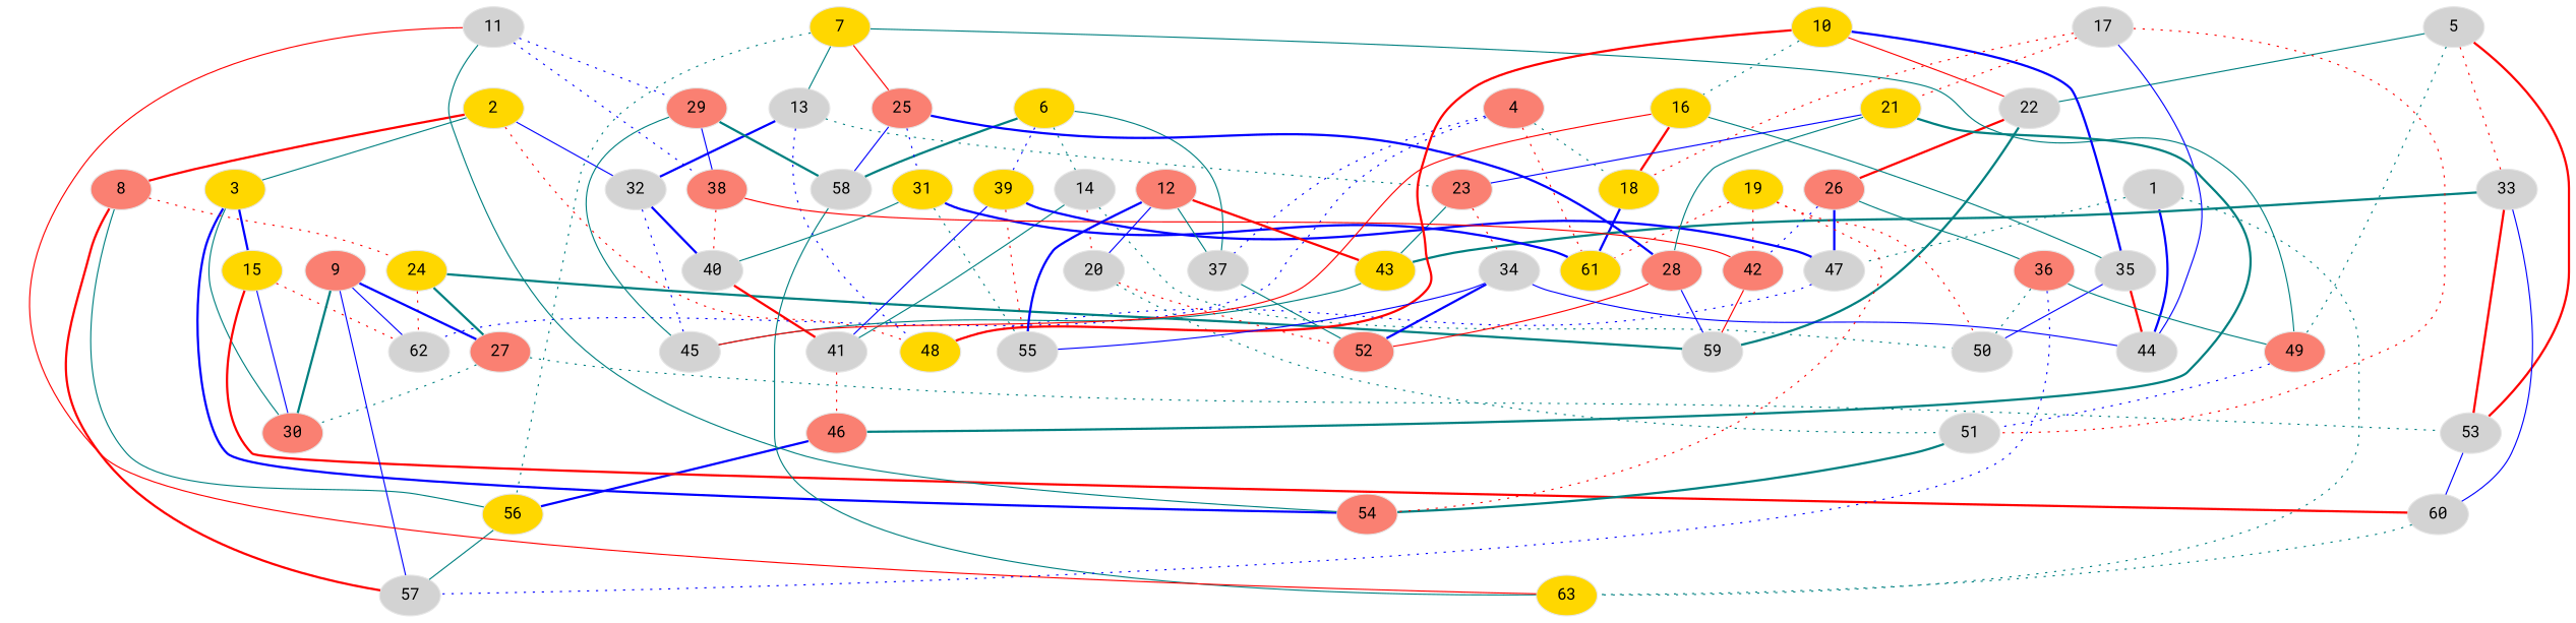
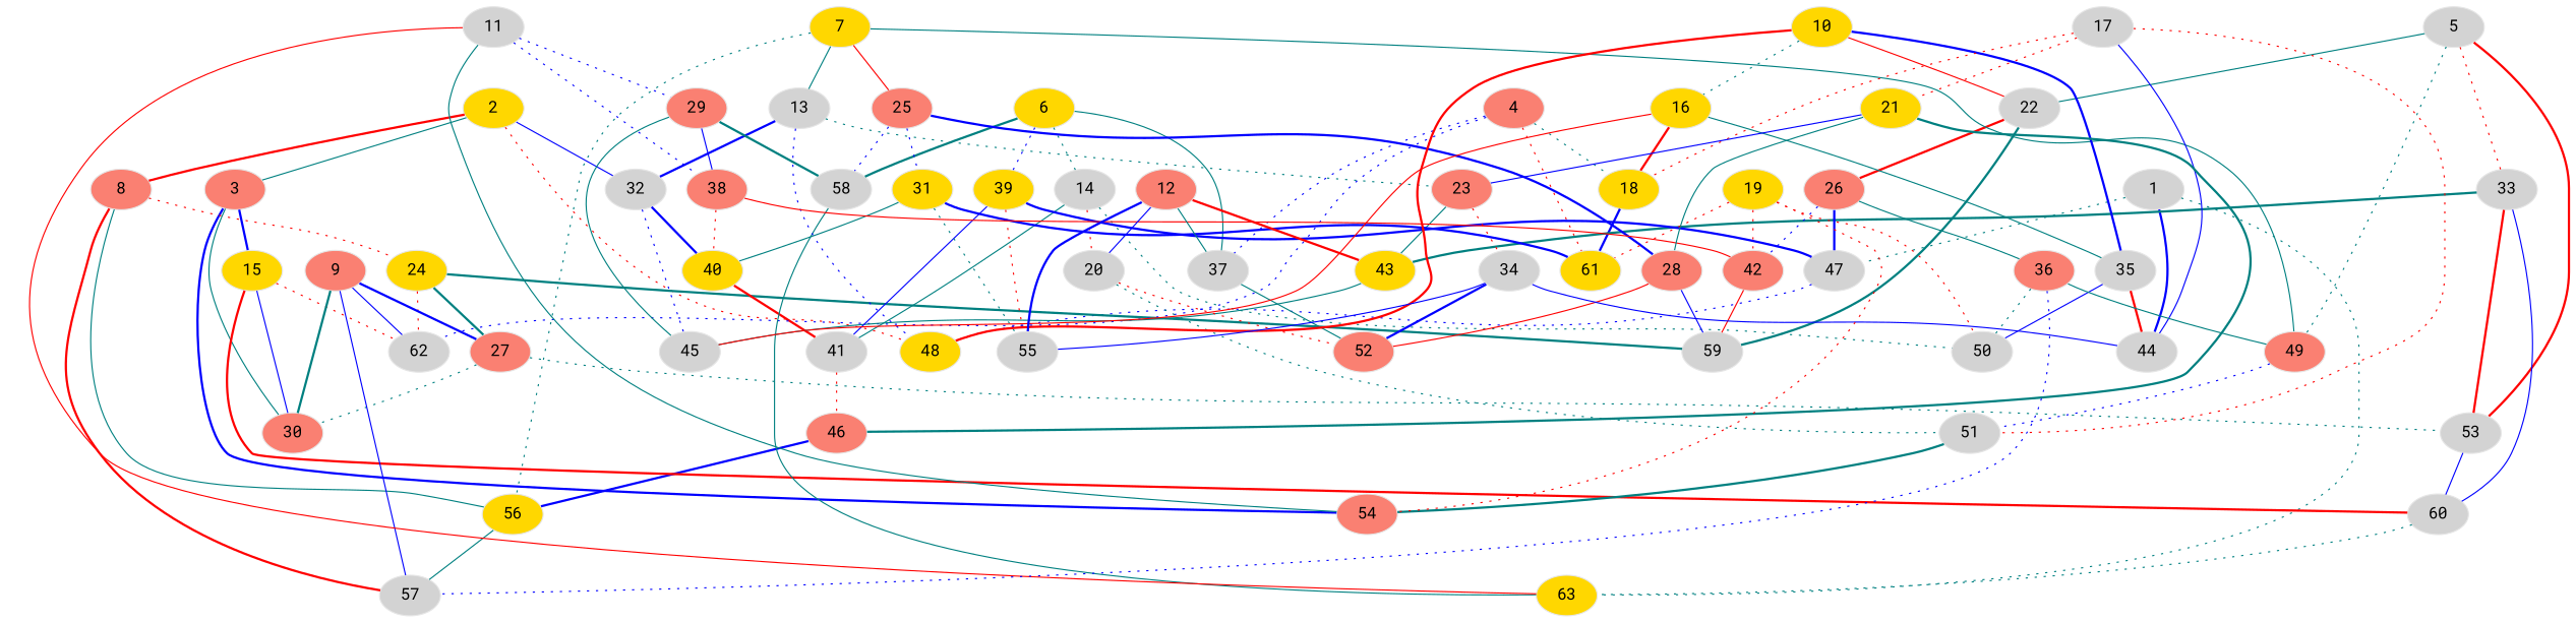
  graph {
    fontname="Roboto Mono"
    node [color=gray90 fillcolor=lightgrey fontname="Roboto Mono" style=filled]
    edge [color=teal fontname="Roboto Mono" style=dotted]
    1
    44
    47
    63 [fillcolor=gold]
    46 [fillcolor=salmon]
    56 [fillcolor=gold]
    48 [fillcolor=gold]
    2 [fillcolor=gold]
-   3 [fillcolor=gold]
+   3 [fillcolor=salmon]
    8 [fillcolor=salmon]
    32
    15 [fillcolor=gold]
    30 [fillcolor=salmon]
    54 [fillcolor=salmon]
    24 [fillcolor=gold]
    57
    45
-   40
+   40 [fillcolor=gold]
    62
    60
    4 [fillcolor=salmon]
    18 [fillcolor=gold]
    37
    61 [fillcolor=gold]
    52 [fillcolor=salmon]
    5
    22
    33
    49 [fillcolor=salmon]
    53
    26 [fillcolor=salmon]
    59
    43 [fillcolor=gold]
    51
    6 [fillcolor=gold]
    14
    39 [fillcolor=gold]
    58
    20
    41
    50
    55
    7 [fillcolor=gold]
    13
    25 [fillcolor=salmon]
    23 [fillcolor=salmon]
    28 [fillcolor=salmon]
    31 [fillcolor=gold]
    27 [fillcolor=salmon]
    9 [fillcolor=salmon]
    10 [fillcolor=gold]
    16 [fillcolor=gold]
    35
    11
    29 [fillcolor=salmon]
    38 [fillcolor=salmon]
    42 [fillcolor=salmon]
    12 [fillcolor=salmon]
    34
    17
    21 [fillcolor=gold]
    19 [fillcolor=gold]
    36 [fillcolor=salmon]
    1 -- 44 [color=blue style=bold]
    1 -- 47
    1 -- 63
    47 -- 48 [color=blue]
    46 -- 56 [color=blue style=bold]
    56 -- 57 [style=solid]
    2 -- 48 [color=red]
    2 -- 3 [style=solid]
    2 -- 8 [color=red style=bold]
    2 -- 32 [color=blue style=solid]
    3 -- 15 [color=blue style=bold]
    3 -- 30 [style=solid]
    3 -- 54 [color=blue style=bold]
    8 -- 56 [style=solid]
    8 -- 24 [color=red]
    8 -- 57 [color=red style=bold]
    32 -- 45 [color=blue]
    32 -- 40 [color=blue style=bold]
    15 -- 30 [color=blue style=solid]
    15 -- 62 [color=red]
    15 -- 60 [color=red style=bold]
    24 -- 62 [color=red]
    24 -- 59 [style=bold]
    24 -- 27 [style=bold]
    40 -- 41 [color=red style=bold]
    60 -- 63
    4 -- 62 [color=blue]
    4 -- 18
    4 -- 37 [color=blue]
    4 -- 61 [color=red]
    18 -- 61 [color=blue style=bold]
    37 -- 52 [style=solid]
    5 -- 22 [style=solid]
    5 -- 33 [color=red]
    5 -- 49
    5 -- 53 [color=red style=bold]
    22 -- 26 [color=red style=bold]
    22 -- 59 [style=bold]
    33 -- 60 [color=blue style=solid]
    33 -- 53 [color=red style=bold]
    33 -- 43 [style=bold]
    49 -- 51 [color=blue]
    53 -- 60 [color=blue style=solid]
    26 -- 47 [color=blue style=bold]
    26 -- 42 [color=blue]
    26 -- 36 [style=solid]
    43 -- 45 [style=solid]
    51 -- 54 [style=bold]
    6 -- 37 [style=solid]
    6 -- 14
    6 -- 39 [color=blue]
    6 -- 58 [style=bold]
    14 -- 20 [color=red]
    14 -- 41 [style=solid]
    14 -- 50
    39 -- 47 [color=blue style=bold]
    39 -- 41 [color=blue style=solid]
    39 -- 55 [color=red]
    58 -- 63 [style=solid]
    20 -- 52 [color=red]
    20 -- 51
    41 -- 46 [color=red]
    7 -- 56
    7 -- 49 [style=solid]
    7 -- 13 [style=solid]
    7 -- 25 [color=red style=solid]
    13 -- 48 [color=blue]
    13 -- 32 [color=blue style=bold]
    13 -- 23
-   25 -- 58 [color=blue style=solid]
+   25 -- 58 [color=blue]
    25 -- 28 [color=blue style=bold]
    25 -- 31 [color=blue]
    23 -- 43 [style=solid]
    23 -- 34 [color=red]
    28 -- 52 [color=red style=solid]
    28 -- 59 [color=blue style=solid]
    31 -- 40 [style=solid]
    31 -- 61 [color=blue style=bold]
    31 -- 55
    27 -- 30
    27 -- 53
    9 -- 30 [style=bold]
    9 -- 57 [color=blue style=solid]
    9 -- 62 [color=blue style=solid]
    9 -- 27 [color=blue style=bold]
    10 -- 48 [color=red style=bold]
    10 -- 22 [color=red style=solid]
    10 -- 16
    10 -- 35 [color=blue style=bold]
    16 -- 45 [color=red style=solid]
    16 -- 18 [color=red style=bold]
    16 -- 35 [style=solid]
    35 -- 44 [color=red style=bold]
    35 -- 50 [color=blue style=solid]
    11 -- 63 [color=red style=solid]
    11 -- 54 [style=solid]
    11 -- 29 [color=blue]
    11 -- 38 [color=blue]
    29 -- 45 [style=solid]
    29 -- 58 [style=bold]
    29 -- 38 [color=blue style=solid]
    38 -- 40 [color=red]
    38 -- 42 [color=red style=solid]
    42 -- 59 [color=red style=solid]
    12 -- 37 [style=solid]
    12 -- 43 [color=red style=bold]
    12 -- 20 [color=blue style=solid]
    12 -- 55 [color=blue style=bold]
    34 -- 44 [color=blue style=solid]
    34 -- 52 [color=blue style=bold]
    34 -- 55 [color=blue style=solid]
    17 -- 44 [color=blue style=solid]
    17 -- 18 [color=red]
    17 -- 51 [color=red]
    17 -- 21 [color=red]
    21 -- 46 [style=bold]
    21 -- 23 [color=blue style=solid]
    21 -- 28 [style=solid]
    19 -- 54 [color=red]
    19 -- 61 [color=red]
    19 -- 50 [color=red]
    19 -- 42 [color=red]
    36 -- 57 [color=blue]
    36 -- 49 [style=solid]
    36 -- 50
  }
